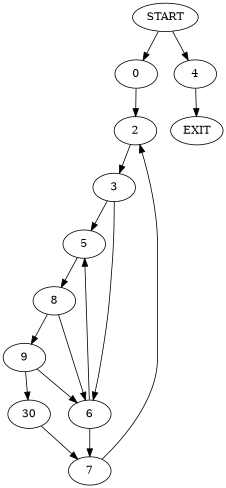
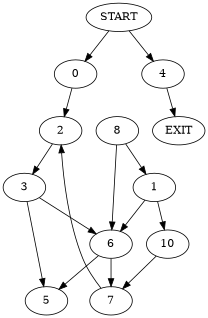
  digraph {
    n1 [label=START]
    n2 [label=0]
    4
    2
    n5 [label=EXIT]
    3
    5
    6
    8
    7
-   9
-   10 [label=30]
+   9 [label=1]
+   10
    n1 -> n2
    n1 -> 4
    n2 -> 2
    4 -> n5
    2 -> 3
    3 -> 5
    3 -> 6
-   5 -> 8
    6 -> 5
    6 -> 7
    8 -> 6
    8 -> 9
    7 -> 2
    9 -> 6
    9 -> 10
    10 -> 7
  }
